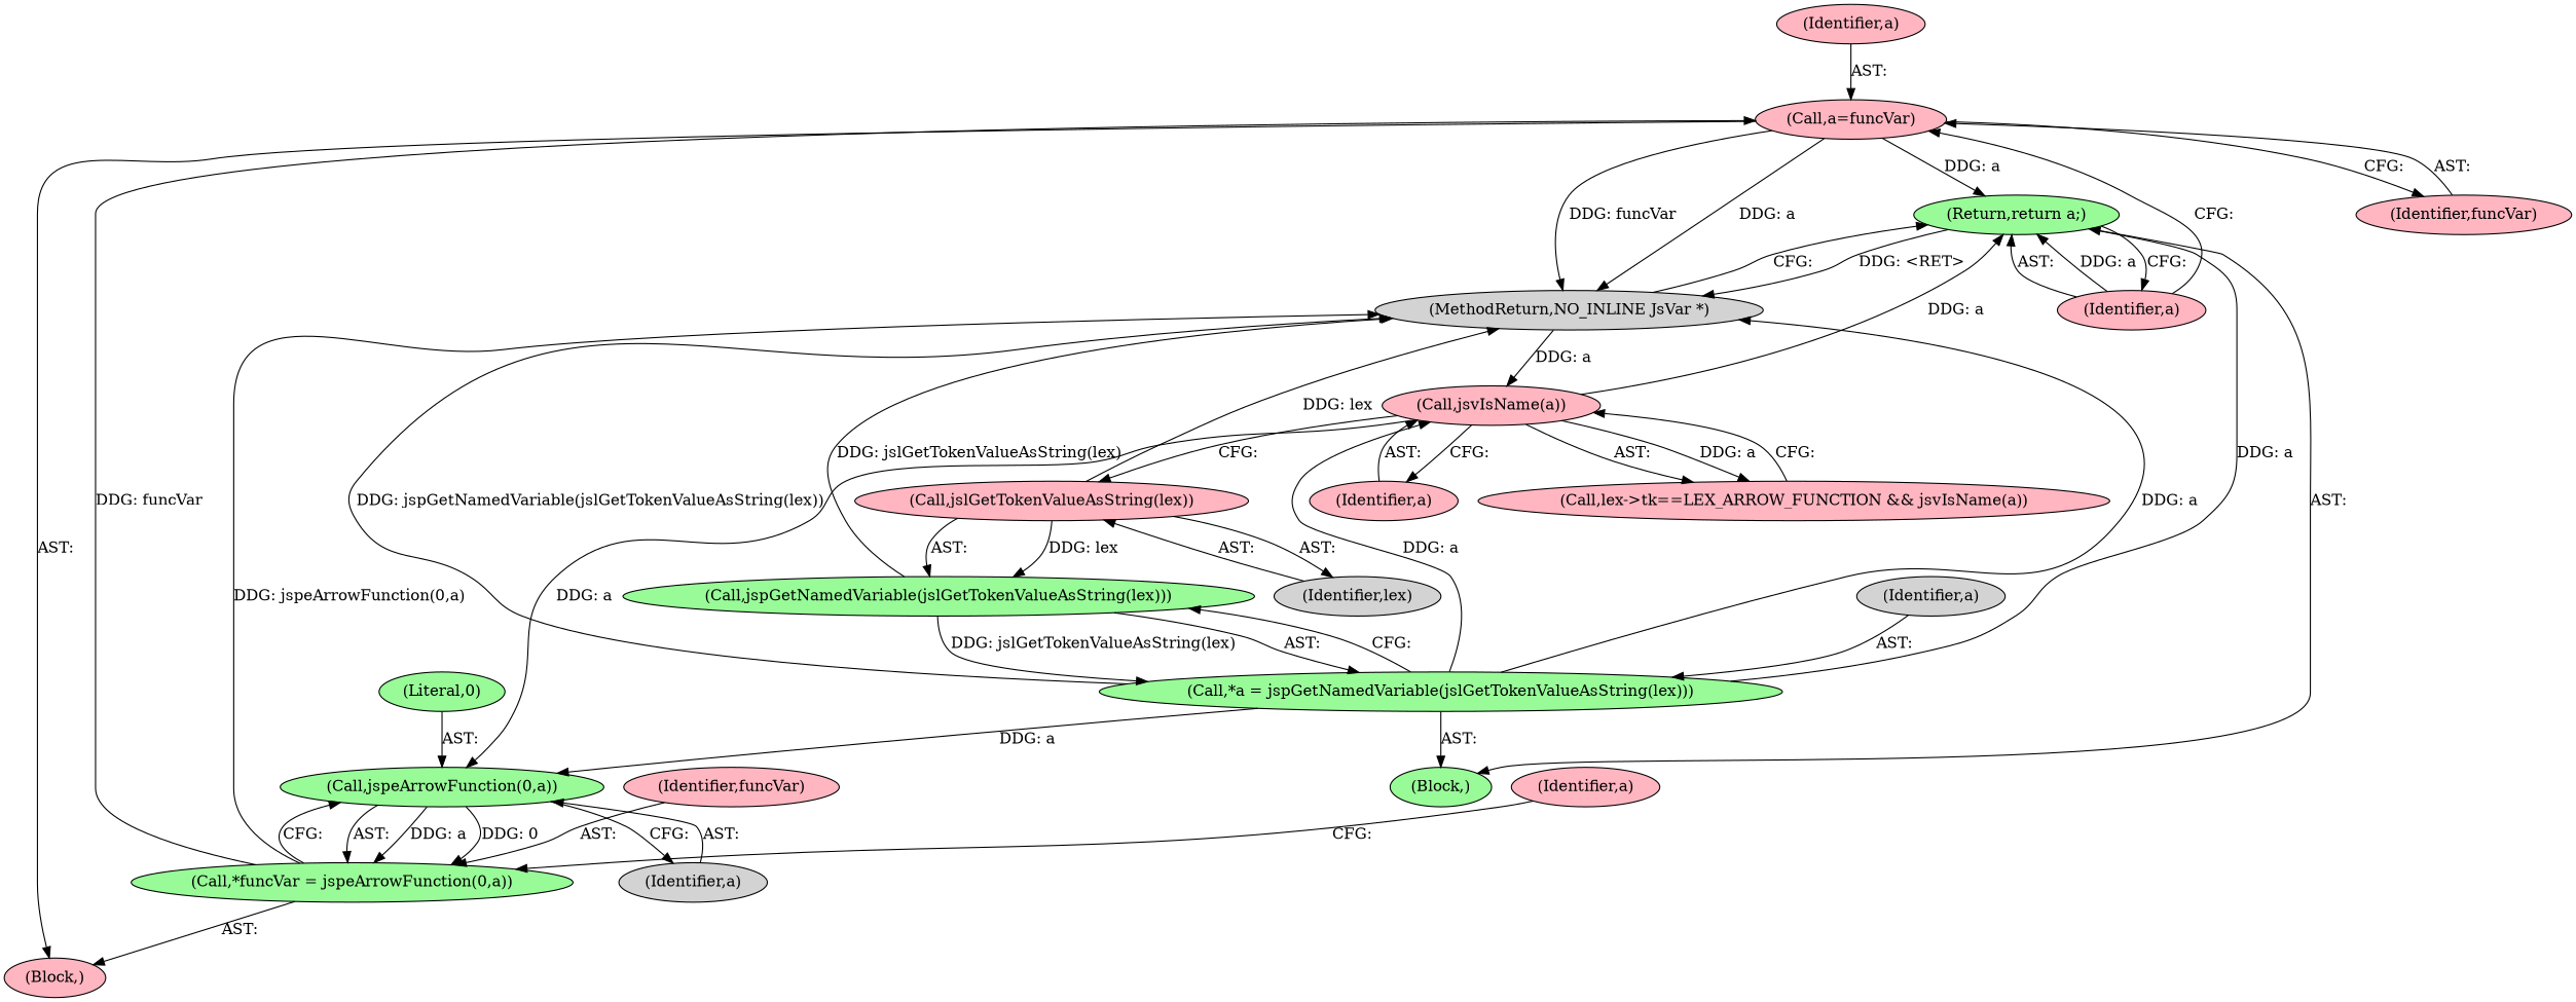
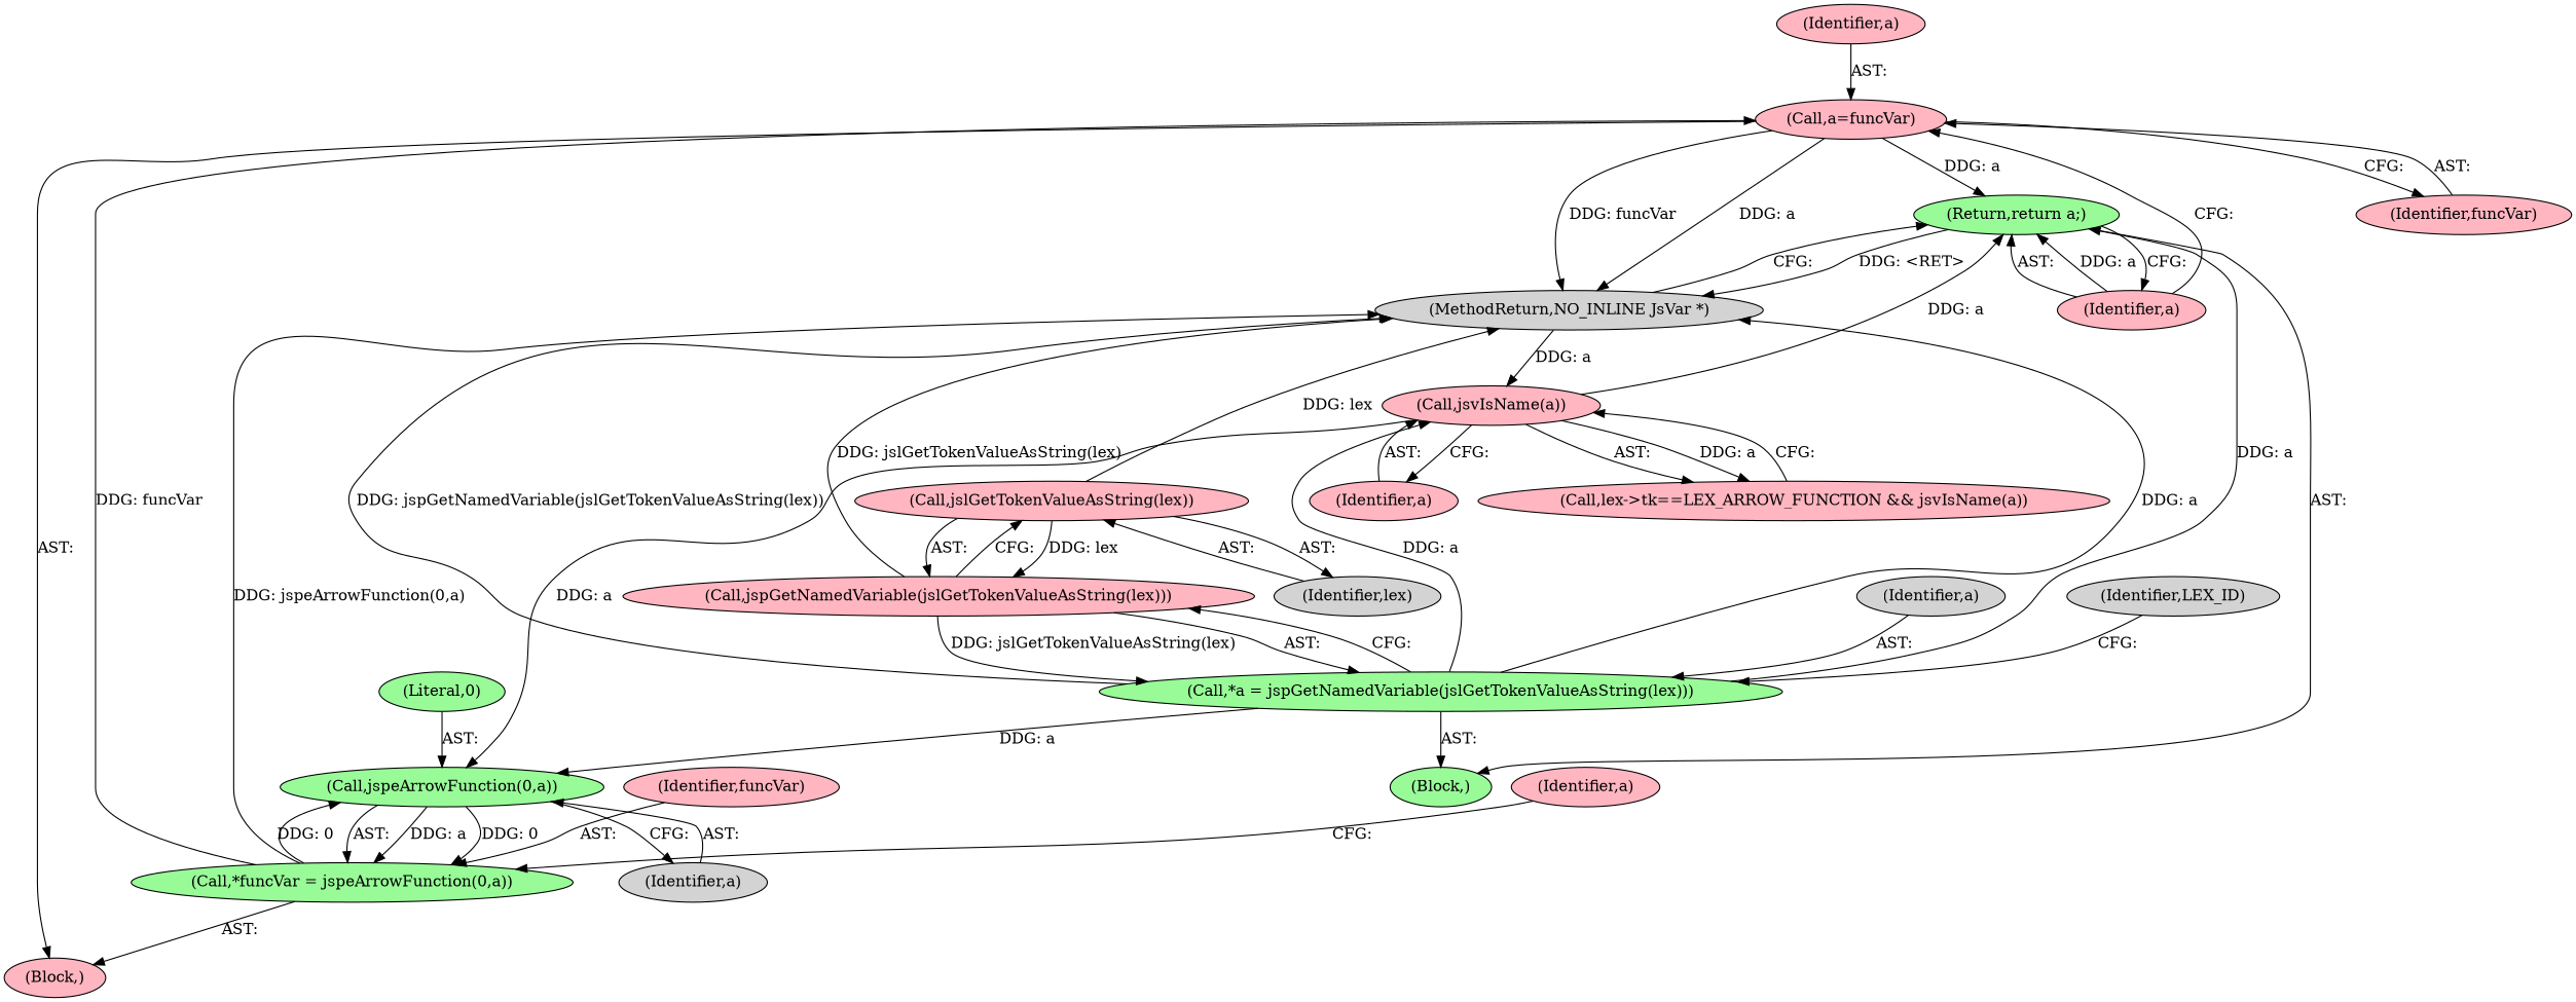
  digraph {
    node [fillcolor=lightpink style=filled]
    n1 [label="(Call,a=funcVar)"]
    n2 [fillcolor=palegreen label="(Return,return a;)"]
    n3 [fillcolor=lightgrey label="(MethodReturn,NO_INLINE JsVar *)"]
    n4 [label="(Block,)"]
    n5 [label="(Identifier,funcVar)"]
    n6 [fillcolor=palegreen label="(Block,)"]
    n7 [label="(Identifier,a)"]
    n8 [label="(Call,jsvIsName(a))"]
    n9 [fillcolor=palegreen label="(Call,*funcVar = jspeArrowFunction(0,a))"]
    n10 [fillcolor=palegreen label="(Call,jspeArrowFunction(0,a))"]
    n11 [fillcolor=lightgrey label="(Identifier,a)"]
    n12 [label="(Call,lex->tk==LEX_ARROW_FUNCTION && jsvIsName(a))"]
    n13 [label="(Identifier,a)"]
    n14 [fillcolor=palegreen label="(Call,*a = jspGetNamedVariable(jslGetTokenValueAsString(lex)))"]
-   n15 [fillcolor=palegreen label="(Call,jspGetNamedVariable(jslGetTokenValueAsString(lex)))"]
+   n15 [label="(Call,jspGetNamedVariable(jslGetTokenValueAsString(lex)))"]
    n16 [label="(Call,jslGetTokenValueAsString(lex))"]
    n17 [fillcolor=lightgrey label="(Identifier,lex)"]
    n18 [fillcolor=lightgrey label="(Identifier,a)"]
    n19 [label="(Identifier,funcVar)"]
    n20 [label="(Identifier,a)"]
    n21 [label="(Identifier,a)"]
+   n22 [fillcolor=lightgrey label="(Identifier,LEX_ID)"]
    n23 [fillcolor=palegreen label="(Literal,0)"]
    n1 -> n2 [label="DDG: a"]
    n1 -> n3 [label="DDG: a"]
    n1 -> n3 [label="DDG: funcVar"]
    n1 -> n4 [label="AST: "]
    n1 -> n5 [label="CFG: "]
    n2 -> n3 [label="DDG: <RET>"]
    n2 -> n6 [label="AST: "]
    n2 -> n7 [label="CFG: "]
    n3 -> n2 [label="CFG: "]
    n3 -> n8 [label="DDG: a"]
    n5 -> n1 [label="AST: "]
    n7 -> n1 [label="CFG: "]
    n7 -> n2 [label="AST: "]
    n7 -> n2 [label="DDG: a"]
    n8 -> n2 [label="DDG: a"]
    n8 -> n10 [label="DDG: a"]
    n8 -> n12 [label="AST: "]
    n8 -> n12 [label="DDG: a"]
    n8 -> n13 [label="CFG: "]
    n9 -> n1 [label="DDG: funcVar"]
    n9 -> n3 [label="DDG: jspeArrowFunction(0,a)"]
    n9 -> n4 [label="AST: "]
-   n9 -> n10 [label="CFG: "]
+   n9 -> n10 [label="DDG: 0"]
    n10 -> n9 [label="AST: "]
    n10 -> n9 [label="DDG: 0"]
    n10 -> n9 [label="DDG: a"]
    n10 -> n11 [label="CFG: "]
    n11 -> n10 [label="AST: "]
    n12 -> n8 [label="CFG: "]
    n13 -> n8 [label="AST: "]
    n14 -> n2 [label="DDG: a"]
    n14 -> n3 [label="DDG: jspGetNamedVariable(jslGetTokenValueAsString(lex))"]
    n14 -> n3 [label="DDG: a"]
    n14 -> n6 [label="AST: "]
    n14 -> n8 [label="DDG: a"]
    n14 -> n10 [label="DDG: a"]
    n14 -> n15 [label="CFG: "]
    n15 -> n3 [label="DDG: jslGetTokenValueAsString(lex)"]
    n15 -> n14 [label="AST: "]
    n15 -> n14 [label="DDG: jslGetTokenValueAsString(lex)"]
-   n8 -> n16 [label="CFG: "]
+   n15 -> n16 [label="CFG: "]
    n16 -> n3 [label="DDG: lex"]
    n16 -> n15 [label="AST: "]
    n16 -> n15 [label="DDG: lex"]
    n16 -> n17 [label="AST: "]
    n17 -> n16 [label="AST: "]
    n18 -> n14 [label="AST: "]
    n19 -> n9 [label="AST: "]
    n20 -> n1 [label="AST: "]
    n21 -> n9 [label="CFG: "]
+   n22 -> n14 [label="CFG: "]
    n23 -> n10 [label="AST: "]
  }
